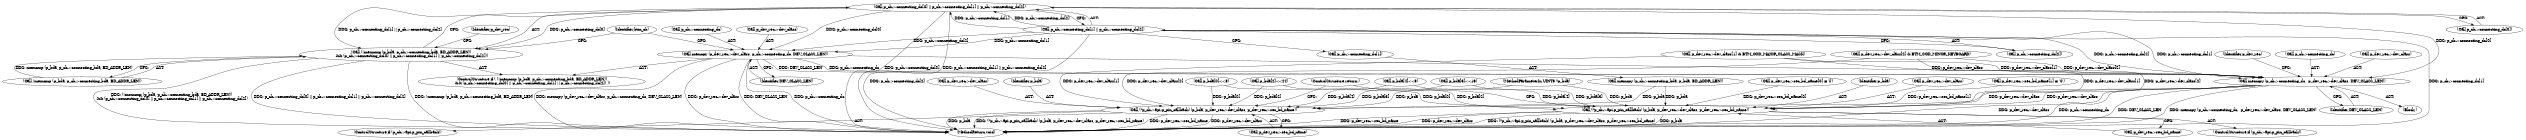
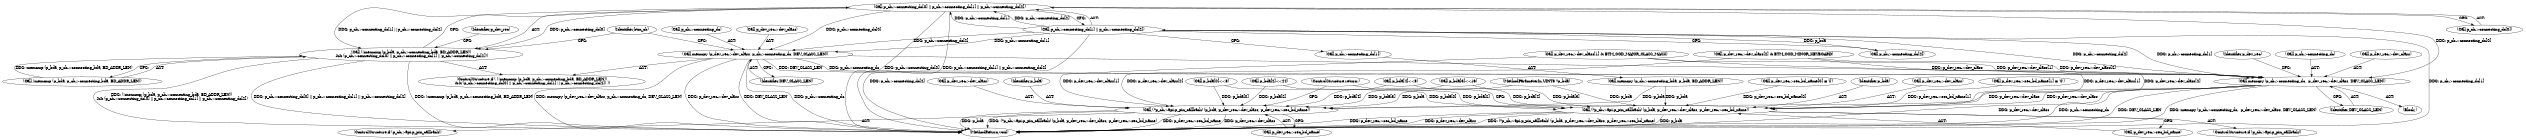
  digraph {
    n1 [label="(Call,p_cb->connecting_dc[0] || p_cb->connecting_dc[1] || p_cb->connecting_dc[2])"]
    n2 [label="(Call,p_cb->connecting_dc[1] || p_cb->connecting_dc[2])"]
    n3 [label="(Call,(!memcmp (p_bda, p_cb->connecting_bda, BD_ADDR_LEN))\n && (p_cb->connecting_dc[0] || p_cb->connecting_dc[1] || p_cb->connecting_dc[2]))"]
    n4 [label="(Call,memcpy (p_dev_rec->dev_class, p_cb->connecting_dc, DEV_CLASS_LEN))"]
    n5 [label="(Call,memcpy (p_cb->connecting_dc,  p_dev_rec->dev_class, DEV_CLASS_LEN))"]
    n6 [label="(MethodReturn,void)"]
    n7 [label="(Call,p_cb->connecting_dc[0])"]
    n8 [label="(Call,p_cb->connecting_dc[1])"]
    n9 [label="(Call,p_cb->connecting_dc[2])"]
    n10 [label="(ControlStructure,if ( (!memcmp (p_bda, p_cb->connecting_bda, BD_ADDR_LEN))\n && (p_cb->connecting_dc[0] || p_cb->connecting_dc[1] || p_cb->connecting_dc[2]) ))"]
    n11 [label="(Call,!memcmp (p_bda, p_cb->connecting_bda, BD_ADDR_LEN))"]
    n12 [label="(Identifier,DEV_CLASS_LEN)"]
    n13 [label="(Call,(*p_cb->api.p_pin_callback) (p_bda, p_dev_rec->dev_class, p_dev_rec->sec_bd_name))"]
    n14 [label="(Call,(*p_cb->api.p_pin_callback) (p_bda, p_dev_rec->dev_class, p_dev_rec->sec_bd_name))"]
    n15 [label="(Identifier,DEV_CLASS_LEN)"]
    n16 [label="(Block,)"]
    n17 [label="(Call,memcpy (p_cb->connecting_bda, p_bda, BD_ADDR_LEN))"]
    n18 [label="(Call,p_dev_rec->sec_bd_name)"]
    n19 [label="(ControlStructure,if (p_cb->api.p_pin_callback))"]
    n20 [label="(Call,p_dev_rec->sec_bd_name)"]
    n21 [label="(ControlStructure,if (p_cb->api.p_pin_callback))"]
    n22 [label="(Identifier,p_bda)"]
    n23 [label="(Call,p_cb->connecting_dc)"]
    n24 [label="(Call,p_dev_rec->dev_class[1] & BTM_COD_MAJOR_CLASS_MASK)"]
    n25 [label="(Call,p_dev_rec->dev_class)"]
    n26 [label="(Identifier,p_dev_rec)"]
    n27 [label="(Call,p_bda[2]<<24)"]
    n28 [label="(Call,p_dev_rec->dev_class)"]
    n29 [label="(Call,p_bda[0]<<8)"]
    n30 [label="(Call,p_bda[3]<<16)"]
    n31 [label="(Identifier,p_dev_rec)"]
    n32 [label="(ControlStructure,return;)"]
    n33 [label="(Call,p_bda[4]<<8)"]
    n34 [label="(Call,p_dev_rec->sec_bd_name[1] = '0')"]
    n35 [label="(Call,p_dev_rec->dev_class)"]
    n36 [label="(Identifier,p_bda)"]
    n37 [label="(Call,p_cb->connecting_dc)"]
    n38 [label="(Call,p_dev_rec->sec_bd_name[0] = 'f')"]
    n39 [label="(Call,p_dev_rec->dev_class[2] & BTM_COD_MINOR_KEYBOARD)"]
    n40 [label="(Call,p_dev_rec->dev_class)"]
    n41 [label="(MethodParameterIn,UINT8 *p_bda)"]
    n42 [label="(Identifier,btm_cb)"]
    n1 -> n2 [label="CFG: "]
    n1 -> n3 [label="AST: "]
    n1 -> n3 [label="DDG: p_cb->connecting_dc[0]"]
    n1 -> n3 [label="DDG: p_cb->connecting_dc[1] || p_cb->connecting_dc[2]"]
    n1 -> n4 [label="DDG: p_cb->connecting_dc[0]"]
    n1 -> n5 [label="DDG: p_cb->connecting_dc[0]"]
    n1 -> n6 [label="DDG: p_cb->connecting_dc[0]"]
    n1 -> n6 [label="DDG: p_cb->connecting_dc[1] || p_cb->connecting_dc[2]"]
    n1 -> n7 [label="CFG: "]
    n2 -> n1 [label="AST: "]
    n2 -> n1 [label="DDG: p_cb->connecting_dc[1]"]
    n2 -> n1 [label="DDG: p_cb->connecting_dc[2]"]
    n2 -> n4 [label="DDG: p_cb->connecting_dc[2]"]
    n2 -> n4 [label="DDG: p_cb->connecting_dc[1]"]
    n2 -> n5 [label="DDG: p_cb->connecting_dc[2]"]
    n2 -> n5 [label="DDG: p_cb->connecting_dc[1]"]
    n2 -> n6 [label="DDG: p_cb->connecting_dc[2]"]
    n2 -> n6 [label="DDG: p_cb->connecting_dc[1]"]
    n2 -> n8 [label="CFG: "]
    n2 -> n9 [label="CFG: "]
    n3 -> n1 [label="CFG: "]
    n3 -> n6 [label="DDG: (!memcmp (p_bda, p_cb->connecting_bda, BD_ADDR_LEN))\n && (p_cb->connecting_dc[0] || p_cb->connecting_dc[1] || p_cb->connecting_dc[2])"]
    n3 -> n6 [label="DDG: p_cb->connecting_dc[0] || p_cb->connecting_dc[1] || p_cb->connecting_dc[2]"]
    n3 -> n6 [label="DDG: !memcmp (p_bda, p_cb->connecting_bda, BD_ADDR_LEN)"]
    n3 -> n10 [label="AST: "]
    n3 -> n11 [label="CFG: "]
    n4 -> n5 [label="DDG: p_cb->connecting_dc"]
    n4 -> n5 [label="DDG: p_dev_rec->dev_class"]
    n4 -> n5 [label="DDG: DEV_CLASS_LEN"]
    n4 -> n6 [label="DDG: p_cb->connecting_dc"]
    n4 -> n6 [label="DDG: memcpy (p_dev_rec->dev_class, p_cb->connecting_dc, DEV_CLASS_LEN)"]
    n4 -> n6 [label="DDG: p_dev_rec->dev_class"]
    n4 -> n6 [label="DDG: DEV_CLASS_LEN"]
    n4 -> n10 [label="AST: "]
    n4 -> n12 [label="CFG: "]
    n5 -> n6 [label="DDG: p_dev_rec->dev_class"]
    n5 -> n6 [label="DDG: p_cb->connecting_dc"]
    n5 -> n6 [label="DDG: DEV_CLASS_LEN"]
    n5 -> n6 [label="DDG: memcpy (p_cb->connecting_dc,  p_dev_rec->dev_class, DEV_CLASS_LEN)"]
    n5 -> n13 [label="DDG: p_dev_rec->dev_class"]
    n5 -> n14 [label="DDG: p_dev_rec->dev_class"]
    n5 -> n15 [label="CFG: "]
    n5 -> n16 [label="AST: "]
    n7 -> n1 [label="AST: "]
    n8 -> n17 [label="AST: "]
-   n9 -> n2 [label="AST: "]
+   n9 -> n2 [label="DDG: p_bda"]
    n11 -> n3 [label="AST: "]
    n11 -> n3 [label="DDG: memcmp (p_bda, p_cb->connecting_bda, BD_ADDR_LEN)"]
    n12 -> n4 [label="AST: "]
    n13 -> n6 [label="DDG: p_bda"]
    n13 -> n6 [label="DDG: (*p_cb->api.p_pin_callback) (p_bda, p_dev_rec->dev_class, p_dev_rec->sec_bd_name)"]
    n13 -> n6 [label="DDG: p_dev_rec->sec_bd_name"]
    n13 -> n6 [label="DDG: p_dev_rec->dev_class"]
    n13 -> n18 [label="CFG: "]
    n13 -> n19 [label="AST: "]
    n14 -> n6 [label="DDG: p_dev_rec->sec_bd_name"]
    n14 -> n6 [label="DDG: p_dev_rec->dev_class"]
    n14 -> n6 [label="DDG: (*p_cb->api.p_pin_callback) (p_bda, p_dev_rec->dev_class, p_dev_rec->sec_bd_name)"]
    n14 -> n6 [label="DDG: p_bda"]
    n14 -> n20 [label="CFG: "]
    n14 -> n21 [label="AST: "]
    n15 -> n5 [label="AST: "]
    n17 -> n13 [label="DDG: p_bda"]
    n17 -> n14 [label="DDG: p_bda"]
    n18 -> n13 [label="AST: "]
    n20 -> n14 [label="AST: "]
    n22 -> n14 [label="AST: "]
    n23 -> n4 [label="AST: "]
    n24 -> n5 [label="DDG: p_dev_rec->dev_class[1]"]
    n24 -> n13 [label="DDG: p_dev_rec->dev_class[1]"]
    n24 -> n14 [label="DDG: p_dev_rec->dev_class[1]"]
    n25 -> n14 [label="AST: "]
    n26 -> n3 [label="CFG: "]
    n27 -> n13 [label="DDG: p_bda[2]"]
    n27 -> n14 [label="DDG: p_bda[2]"]
    n28 -> n4 [label="AST: "]
    n29 -> n13 [label="DDG: p_bda[0]"]
    n29 -> n14 [label="DDG: p_bda[0]"]
    n30 -> n13 [label="DDG: p_bda[3]"]
    n30 -> n14 [label="DDG: p_bda[3]"]
    n31 -> n5 [label="CFG: "]
    n32 -> n13 [label="CFG: "]
    n32 -> n14 [label="CFG: "]
    n33 -> n13 [label="DDG: p_bda[4]"]
    n33 -> n14 [label="DDG: p_bda[4]"]
    n34 -> n14 [label="DDG: p_dev_rec->sec_bd_name[1]"]
    n35 -> n13 [label="AST: "]
    n36 -> n13 [label="AST: "]
    n37 -> n5 [label="AST: "]
    n38 -> n14 [label="DDG: p_dev_rec->sec_bd_name[0]"]
    n39 -> n5 [label="DDG: p_dev_rec->dev_class[2]"]
    n39 -> n13 [label="DDG: p_dev_rec->dev_class[2]"]
    n39 -> n14 [label="DDG: p_dev_rec->dev_class[2]"]
    n40 -> n5 [label="AST: "]
    n41 -> n13 [label="DDG: p_bda"]
    n41 -> n14 [label="DDG: p_bda"]
    n42 -> n3 [label="CFG: "]
    n42 -> n4 [label="CFG: "]
  }
